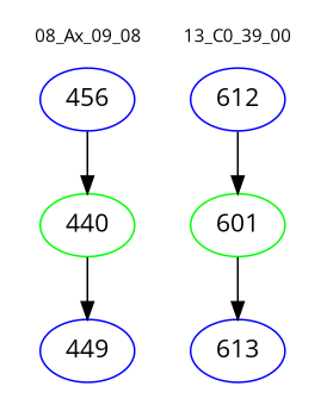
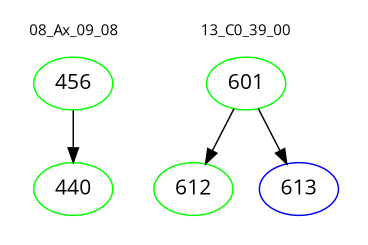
  digraph {
    fontname="Open Sans"
    node [color=green fontname="Open Sans"]
    edge [color=black fontname="Open Sans"]
-   n1 [color=blue label=456]
+   n1 [label=456]
    n2 [label=440]
-   n3 [color=blue label=449]
-   n4 [color=blue label=612]
+   n4 [label=612]
    n5 [label=601]
    n6 [color=blue label=613]
    subgraph cluster_1 {
      color=white
      fontsize=10
      label="08_Ax_09_08"
      n1
      n2
-     n3
    }
    subgraph cluster_2 {
      color=white
      fontsize=10
      label="13_C0_39_00"
      n4
      n5
      n6
    }
    n1 -> n2
-   n2 -> n3
-   n4 -> n5
+   n5 -> n4
    n5 -> n6
  }
